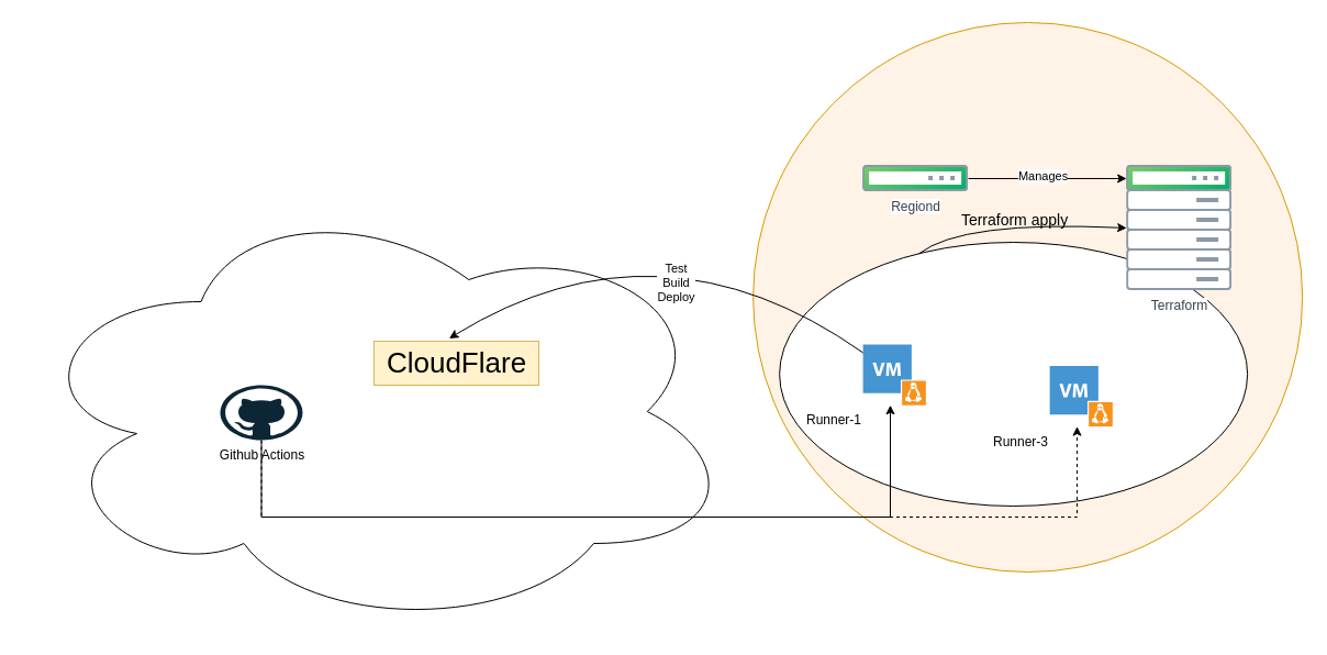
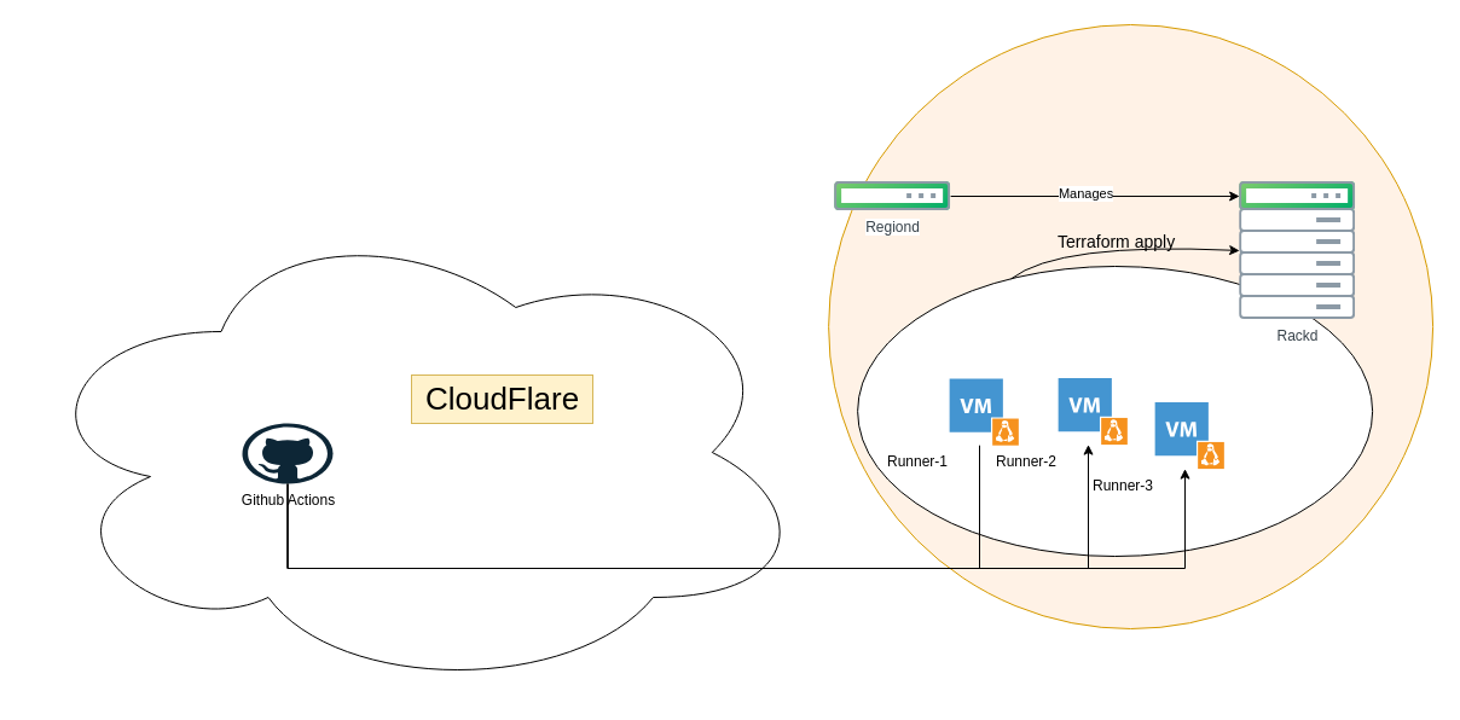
  <mxCell id="0" />
  <mxCell id="1" parent="0" />
  <mxCell id="2" value="" style="ellipse;whiteSpace=wrap;html=1;aspect=fixed;fillColor=#FFF2E6;strokeColor=#d79b00;" vertex="1" parent="1"><mxGeometry x="685.14" y="20" width="500" height="500" as="geometry" /></mxCell>
  <mxCell id="3" value="" style="ellipse;whiteSpace=wrap;html=1;" vertex="1" parent="1"><mxGeometry x="709.14" y="220" width="426" height="240" as="geometry" /></mxCell>
- <mxCell id="4" value="Terraform" style="image;aspect=fixed;perimeter=ellipsePerimeter;html=1;align=center;fontSize=12;verticalAlign=top;fontColor=#364149;shadow=0;dashed=0;image=img/lib/cumulus/rack_cumulus_linux.svg;" vertex="1" parent="1"><mxGeometry x="1025.14" y="150" width="96" height="114" as="geometry" /></mxCell>
- <mxCell id="5" value="Regiond" style="image;aspect=fixed;perimeter=ellipsePerimeter;html=1;align=center;fontSize=12;verticalAlign=top;fontColor=#364149;shadow=0;dashed=0;image=img/lib/cumulus/switch_cumulus_linux.svg;" vertex="1" parent="1"><mxGeometry x="785.14" y="150" width="96" height="24" as="geometry" /></mxCell>
+ <mxCell id="4" value="Rackd" style="image;aspect=fixed;perimeter=ellipsePerimeter;html=1;align=center;fontSize=12;verticalAlign=top;fontColor=#364149;shadow=0;dashed=0;image=img/lib/cumulus/rack_cumulus_linux.svg;" vertex="1" parent="1"><mxGeometry x="1025.14" y="150" width="96" height="114" as="geometry" /></mxCell>
+ <mxCell id="5" value="Regiond" style="image;aspect=fixed;perimeter=ellipsePerimeter;html=1;align=center;fontSize=12;verticalAlign=top;fontColor=#364149;shadow=0;dashed=0;image=img/lib/cumulus/switch_cumulus_linux.svg;" vertex="1" parent="1"><mxGeometry x="690.14" y="150" width="96" height="24" as="geometry" /></mxCell>
  <mxCell id="6" style="edgeStyle=orthogonalEdgeStyle;rounded=0;orthogonalLoop=1;jettySize=auto;html=1;exitX=1;exitY=0.5;exitDx=0;exitDy=0;entryX=0;entryY=0.105;entryDx=0;entryDy=0;entryPerimeter=0;" edge="1" parent="1" source="5" target="4"><mxGeometry relative="1" as="geometry" /></mxCell>
  <mxCell id="7" value="Manages" style="edgeLabel;html=1;align=center;verticalAlign=middle;resizable=0;points=[];" vertex="1" connectable="0" parent="6"><mxGeometry x="-0.067" y="2" relative="1" as="geometry"><mxPoint as="offset" /></mxGeometry></mxCell>
  <mxCell id="8" value="" style="ellipse;shape=cloud;whiteSpace=wrap;html=1;" vertex="1" parent="1"><mxGeometry x="20" y="174" width="650" height="400" as="geometry" /></mxCell>
- <mxCell id="9" value="" style="edgeStyle=orthogonalEdgeStyle;rounded=0;orthogonalLoop=1;jettySize=auto;html=1;" edge="1" parent="1" source="10" target="11"><mxGeometry relative="1" as="geometry"><mxPoint x="240" y="540" as="targetPoint" /><Array as="points"><mxPoint x="238" y="470" /><mxPoint x="810" y="470" /></Array></mxGeometry></mxCell>
+ <mxCell id="9" value="" style="edgeStyle=orthogonalEdgeStyle;rounded=0;orthogonalLoop=1;jettySize=auto;html=1;endArrow=none;" edge="1" parent="1" source="10" target="11"><mxGeometry relative="1" as="geometry"><mxPoint x="240" y="540" as="targetPoint" /><Array as="points"><mxPoint x="238" y="470" /><mxPoint x="810" y="470" /></Array></mxGeometry></mxCell>
  <mxCell id="10" value="Github Actions" style="dashed=0;outlineConnect=0;html=1;align=center;labelPosition=center;verticalLabelPosition=bottom;verticalAlign=top;shape=mxgraph.weblogos.github" vertex="1" parent="1"><mxGeometry x="200" y="350" width="75" height="50" as="geometry" /></mxCell>
  <mxCell id="11" value="Runner-1" style="shadow=0;dashed=0;html=1;strokeColor=none;fillColor=#4495D1;labelPosition=left;verticalLabelPosition=bottom;verticalAlign=top;align=right;outlineConnect=0;shape=mxgraph.veeam.vm_linux;" vertex="1" parent="1"><mxGeometry x="785.14" y="313" width="57.2" height="55.2" as="geometry" /></mxCell>
+ <mxCell id="12" value="Runner-2" style="shadow=0;dashed=0;html=1;strokeColor=none;fillColor=#4495D1;labelPosition=left;verticalLabelPosition=bottom;verticalAlign=top;align=right;outlineConnect=0;shape=mxgraph.veeam.vm_linux;" vertex="1" parent="1"><mxGeometry x="875.14" y="312.4" width="57.2" height="55.2" as="geometry" /></mxCell>
  <mxCell id="13" value="Runner-3" style="shadow=0;dashed=0;html=1;strokeColor=none;fillColor=#4495D1;labelPosition=left;verticalLabelPosition=bottom;verticalAlign=top;align=right;outlineConnect=0;shape=mxgraph.veeam.vm_linux;" vertex="1" parent="1"><mxGeometry x="955.14" y="332.4" width="57.2" height="55.2" as="geometry" /></mxCell>
- <mxCell id="15" value="" style="edgeStyle=orthogonalEdgeStyle;rounded=0;orthogonalLoop=1;jettySize=auto;html=1;dashed=1;" edge="1" parent="1" source="10" target="13"><mxGeometry relative="1" as="geometry"><mxPoint x="237" y="205" as="sourcePoint" /><mxPoint x="521" y="642" as="targetPoint" /><Array as="points"><mxPoint x="238" y="470" /><mxPoint x="980" y="470" /></Array></mxGeometry></mxCell>
+ <mxCell id="14" value="" style="edgeStyle=orthogonalEdgeStyle;rounded=0;orthogonalLoop=1;jettySize=auto;html=1;" edge="1" parent="1" source="10" target="12"><mxGeometry relative="1" as="geometry"><mxPoint x="237" y="205" as="sourcePoint" /><mxPoint x="439" y="643" as="targetPoint" /><Array as="points"><mxPoint x="238" y="470" /><mxPoint x="900" y="470" /></Array></mxGeometry></mxCell>
+ <mxCell id="15" value="" style="edgeStyle=orthogonalEdgeStyle;rounded=0;orthogonalLoop=1;jettySize=auto;html=1;" edge="1" parent="1" source="10" target="13"><mxGeometry relative="1" as="geometry"><mxPoint x="237" y="205" as="sourcePoint" /><mxPoint x="521" y="642" as="targetPoint" /><Array as="points"><mxPoint x="238" y="470" /><mxPoint x="980" y="470" /></Array></mxGeometry></mxCell>
  <mxCell id="16" value="" style="curved=1;endArrow=classic;html=1;rounded=0;entryX=0;entryY=0.5;entryDx=0;entryDy=0;exitX=0.298;exitY=0.043;exitDx=0;exitDy=0;exitPerimeter=0;" edge="1" parent="1" source="3" target="4"><mxGeometry width="50" height="50" relative="1" as="geometry"><mxPoint x="845.14" y="160" as="sourcePoint" /><mxPoint x="895.14" y="110" as="targetPoint" /><Array as="points"><mxPoint x="875.14" y="200" /></Array></mxGeometry></mxCell>
  <mxCell id="17" value="Terraform apply" style="edgeLabel;html=1;align=center;verticalAlign=middle;resizable=0;points=[];fontSize=14;labelBackgroundColor=none;" vertex="1" connectable="0" parent="16"><mxGeometry x="0.081" y="-27" relative="1" as="geometry"><mxPoint x="-10" y="-30" as="offset" /></mxGeometry></mxCell>
  <mxCell id="18" value="CloudFlare" style="text;html=1;align=center;verticalAlign=middle;resizable=0;points=[];autosize=1;strokeColor=#d6b656;fillColor=#fff2cc;fontSize=26;" vertex="1" parent="1"><mxGeometry x="340" y="310" width="150" height="40" as="geometry" /></mxCell>
- <mxCell id="19" value="" style="curved=1;endArrow=classic;html=1;rounded=0;entryX=0.456;entryY=-0.063;entryDx=0;entryDy=0;entryPerimeter=0;" edge="1" parent="1" source="11" target="18"><mxGeometry width="50" height="50" relative="1" as="geometry"><mxPoint x="470" y="580" as="sourcePoint" /><mxPoint x="440" y="330" as="targetPoint" /><Array as="points"><mxPoint x="600" y="190" /></Array></mxGeometry></mxCell>
- <mxCell id="20" value="Test&lt;div&gt;Build&lt;/div&gt;&lt;div&gt;Deploy&lt;/div&gt;" style="edgeLabel;html=1;align=center;verticalAlign=middle;resizable=0;points=[];" vertex="1" connectable="0" parent="19"><mxGeometry x="0.222" y="-30" relative="1" as="geometry"><mxPoint x="72" y="66" as="offset" /></mxGeometry></mxCell>
